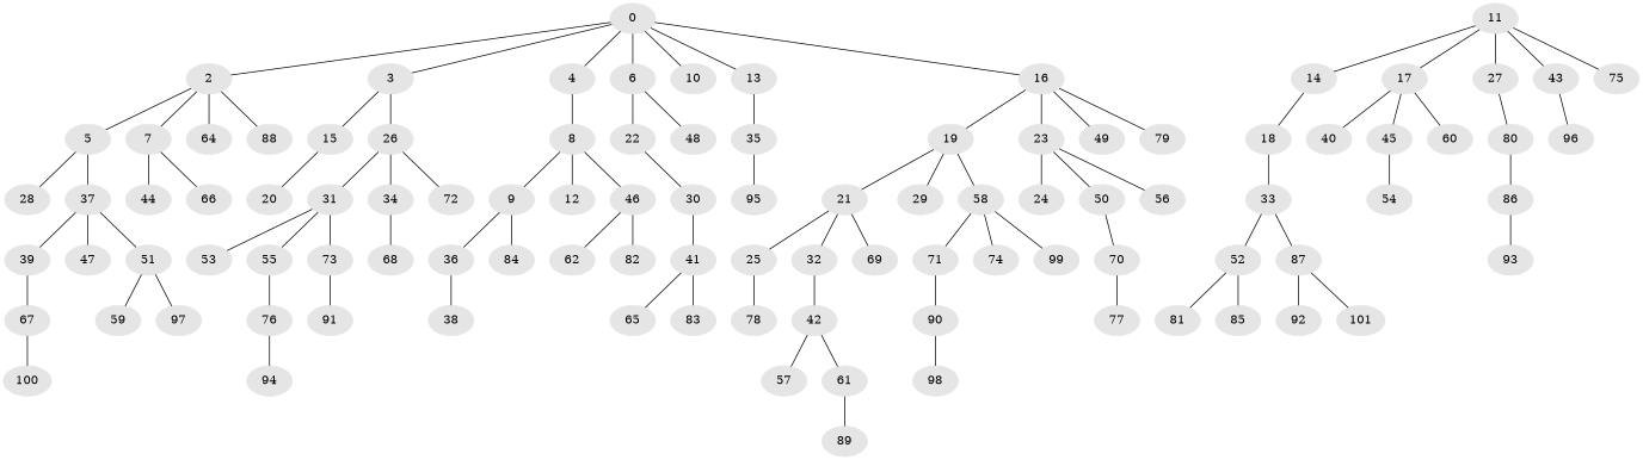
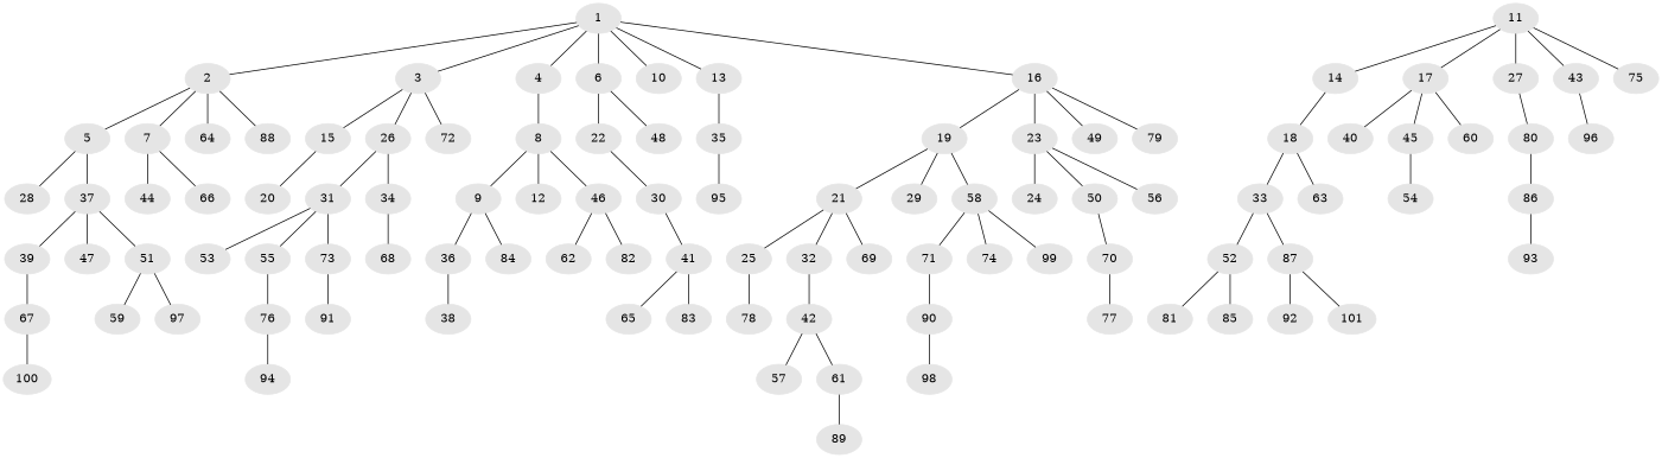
  graph {
    node [color=gray90 style=filled]
-   1 [label=0]
+   1
    2
    3
    4
    6
    10
    13
    16
    5
    7
    64
    88
    15
    26
    8
    22
    48
    11
    14
    17
    27
    43
    75
    35
    19
    23
    49
    79
    28
    37
    44
    66
    20
    31
    34
    72
    9
    12
    46
    39
    47
    51
    30
    36
    84
    62
    82
    38
    18
    40
    45
    60
    80
    96
    95
    33
+   63
    21
    29
    58
    24
    50
    56
    54
    52
    87
    25
    32
    69
    71
    74
    99
    78
    42
    41
    70
    53
    55
    73
    68
    86
    65
    83
    76
    91
    57
    61
    81
    85
    92
    101
    67
    59
    97
    100
    89
    77
    94
    90
    98
    93
    1 -- 2
    1 -- 3
    1 -- 4
    1 -- 6
    1 -- 10
    1 -- 13
    1 -- 16
    2 -- 5
    2 -- 7
    2 -- 64
    2 -- 88
    3 -- 15
    3 -- 26
    4 -- 8
    6 -- 22
    6 -- 48
    13 -- 35
    16 -- 19
    16 -- 23
    16 -- 49
    16 -- 79
    5 -- 28
    5 -- 37
    7 -- 44
    7 -- 66
    15 -- 20
    26 -- 31
    26 -- 34
-   26 -- 72
+   3 -- 72
    8 -- 9
    8 -- 12
    8 -- 46
    22 -- 30
    11 -- 14
    11 -- 17
    11 -- 27
    11 -- 43
    11 -- 75
    14 -- 18
    17 -- 40
    17 -- 45
    17 -- 60
    27 -- 80
    43 -- 96
    35 -- 95
    19 -- 21
    19 -- 29
    19 -- 58
    23 -- 24
    23 -- 50
    23 -- 56
    37 -- 39
    37 -- 47
    37 -- 51
    31 -- 53
    31 -- 55
    31 -- 73
    34 -- 68
    9 -- 36
    9 -- 84
    46 -- 62
    46 -- 82
    39 -- 67
    51 -- 59
    51 -- 97
    30 -- 41
    36 -- 38
    18 -- 33
+   18 -- 63
    45 -- 54
    80 -- 86
    33 -- 52
    33 -- 87
    21 -- 25
    21 -- 32
    21 -- 69
    58 -- 71
    58 -- 74
    58 -- 99
    50 -- 70
    52 -- 81
    52 -- 85
    87 -- 92
    87 -- 101
    25 -- 78
    32 -- 42
    71 -- 90
    42 -- 57
    42 -- 61
    41 -- 65
    41 -- 83
    70 -- 77
    55 -- 76
    73 -- 91
    86 -- 93
    76 -- 94
    61 -- 89
    67 -- 100
    90 -- 98
  }
